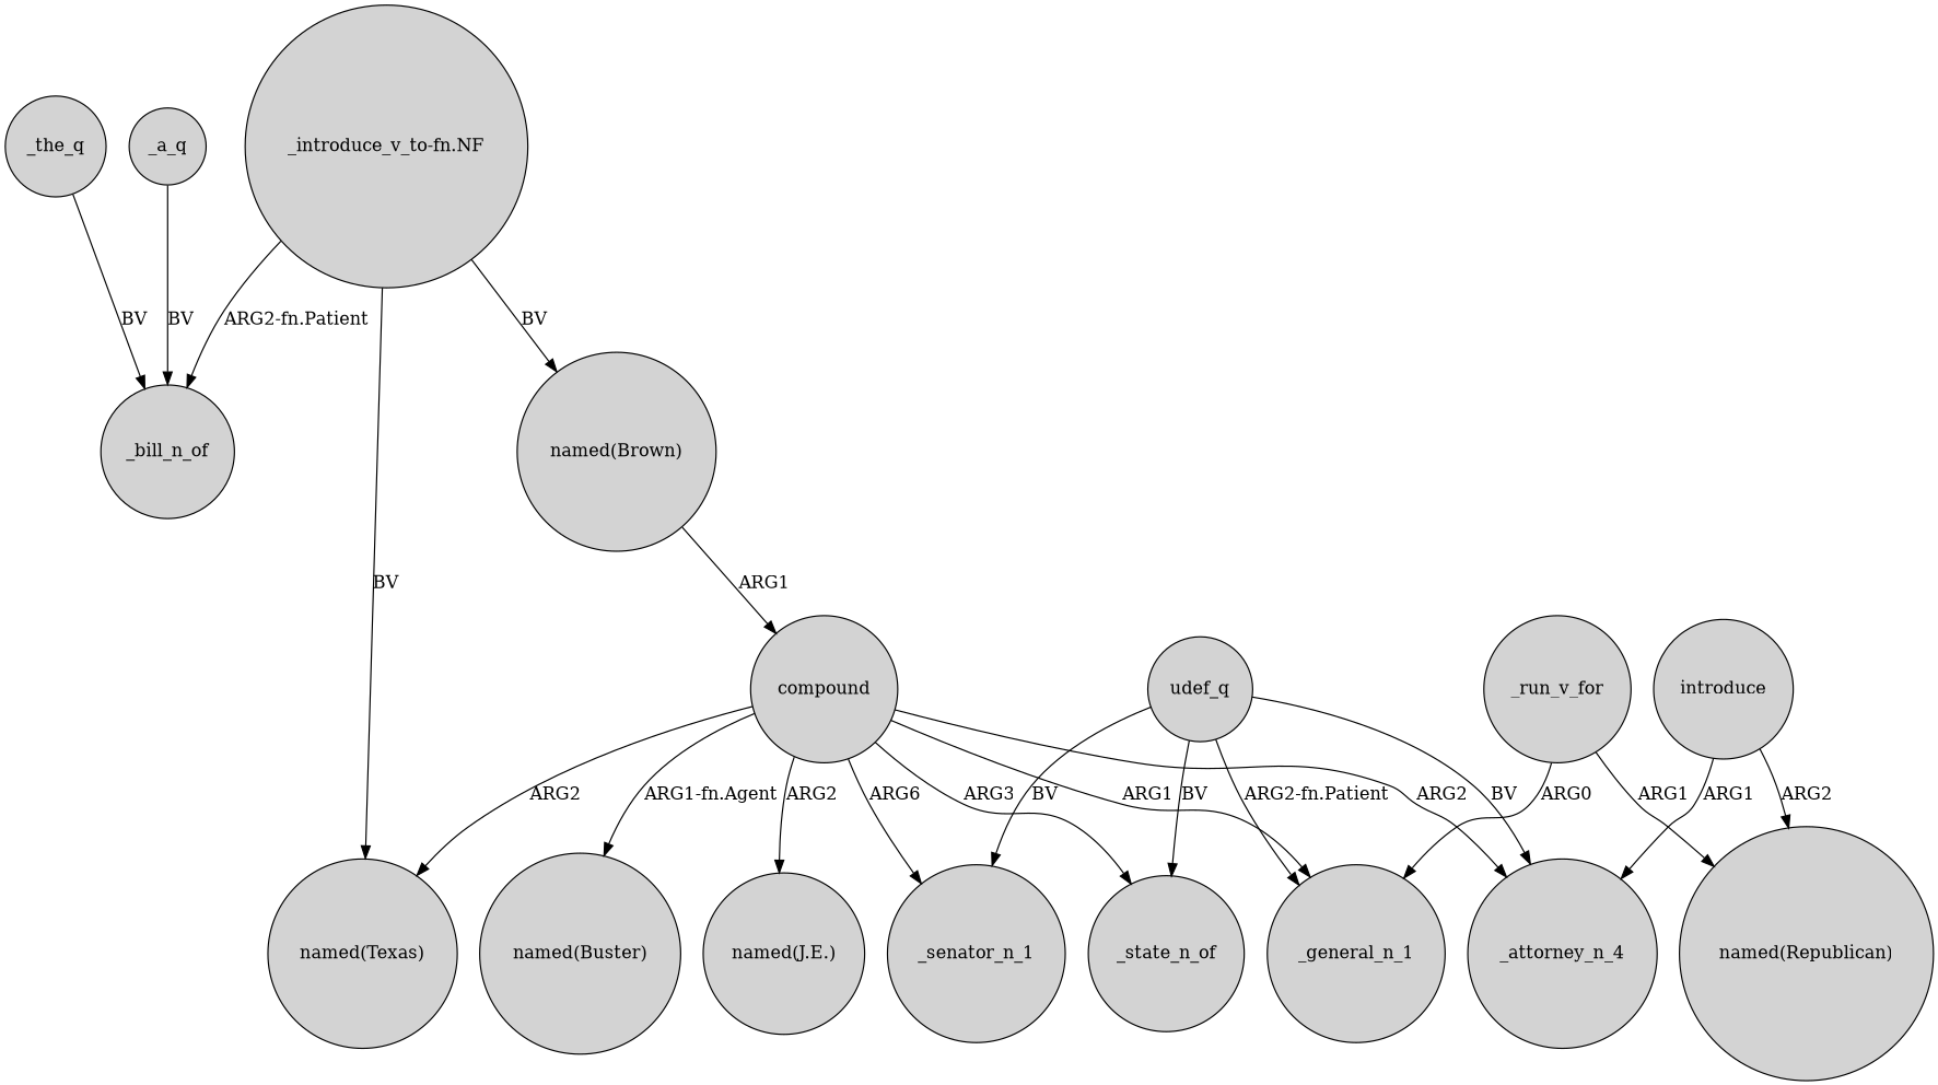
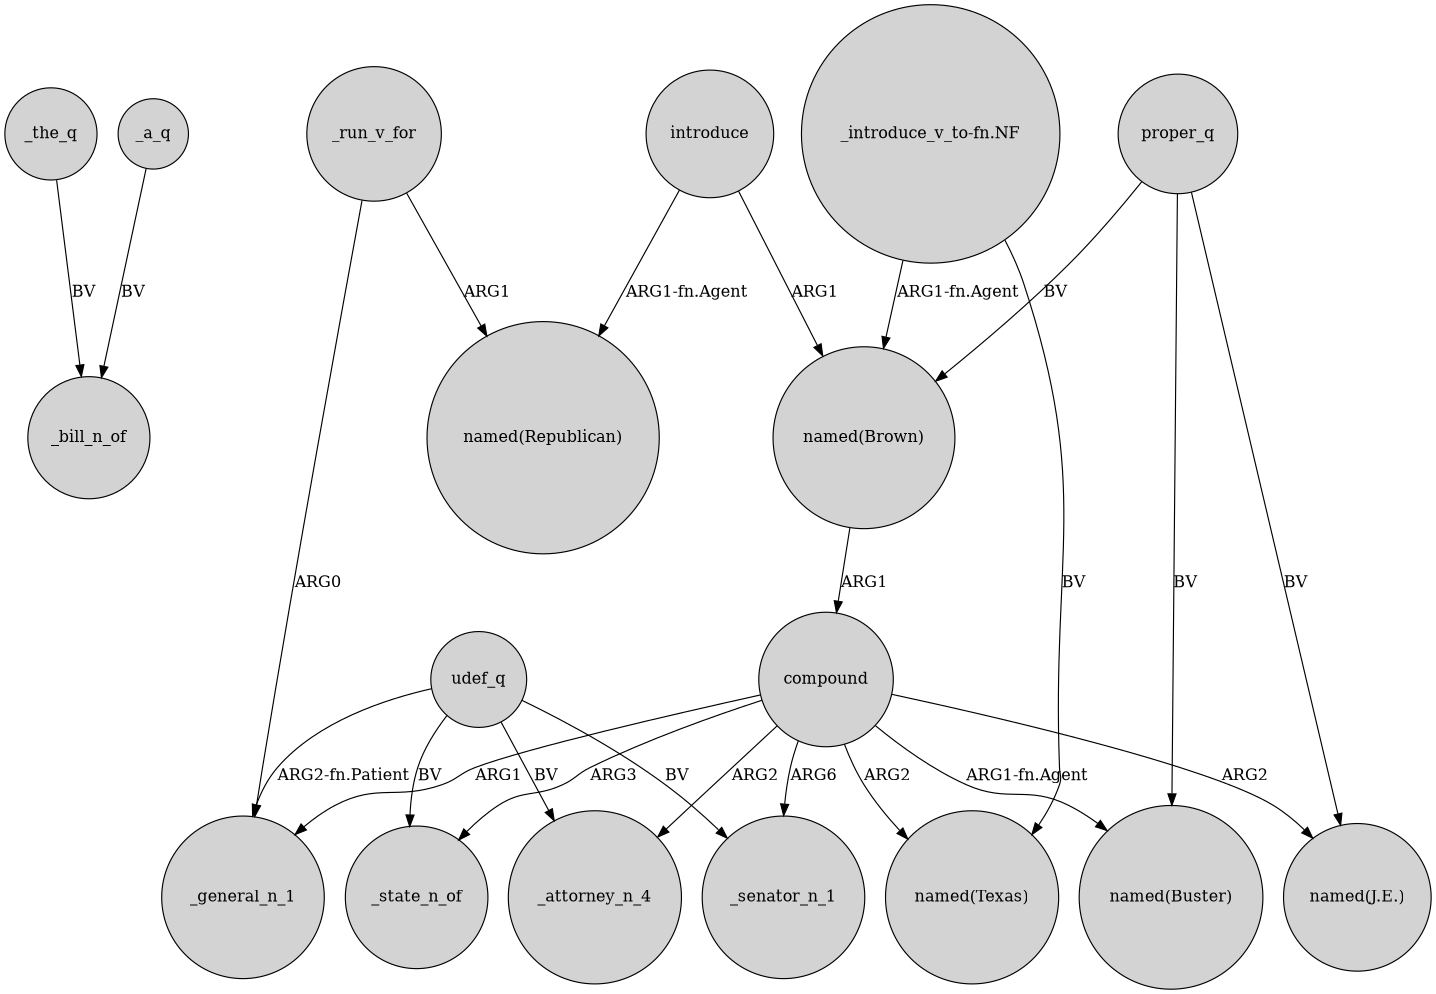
  digraph {
    node [shape=circle style=filled]
    _the_q
    _bill_n_of
    udef_q
    _senator_n_1
    _state_n_of
    _general_n_1
    n7 [label=_attorney_n_4]
    "_introduce_v_to-fn.NF"
    "named(Brown)"
    "named(Texas)"
    compound
    _a_q
    "named(Buster)"
    "named(J.E.)"
+   proper_q
    n16 [label=introduce]
    "named(Republican)"
    _run_v_for
    _the_q -> _bill_n_of [label=BV]
    udef_q -> _senator_n_1 [label=BV]
    udef_q -> _state_n_of [label=BV]
    udef_q -> _general_n_1 [label="ARG2-fn.Patient"]
    udef_q -> n7 [label=BV]
-   "_introduce_v_to-fn.NF" -> _bill_n_of [label="ARG2-fn.Patient"]
-   "_introduce_v_to-fn.NF" -> "named(Brown)" [label=BV]
+   "_introduce_v_to-fn.NF" -> "named(Brown)" [label="ARG1-fn.Agent"]
    "_introduce_v_to-fn.NF" -> "named(Texas)" [label=BV]
    "named(Brown)" -> compound [label=ARG1]
    compound -> _senator_n_1 [label=ARG6]
    compound -> _state_n_of [label=ARG3]
    compound -> _general_n_1 [label=ARG1]
    compound -> n7 [label=ARG2]
    compound -> "named(Texas)" [label=ARG2]
    compound -> "named(Buster)" [label="ARG1-fn.Agent"]
    compound -> "named(J.E.)" [label=ARG2]
    _a_q -> _bill_n_of [label=BV]
-   n16 -> n7 [label=ARG1]
-   n16 -> "named(Republican)" [label=ARG2]
+   proper_q -> "named(Brown)" [label=BV]
+   proper_q -> "named(Buster)" [label=BV]
+   proper_q -> "named(J.E.)" [label=BV]
+   n16 -> "named(Brown)" [label=ARG1]
+   n16 -> "named(Republican)" [label="ARG1-fn.Agent"]
    _run_v_for -> _general_n_1 [label=ARG0]
    _run_v_for -> "named(Republican)" [label=ARG1]
  }
